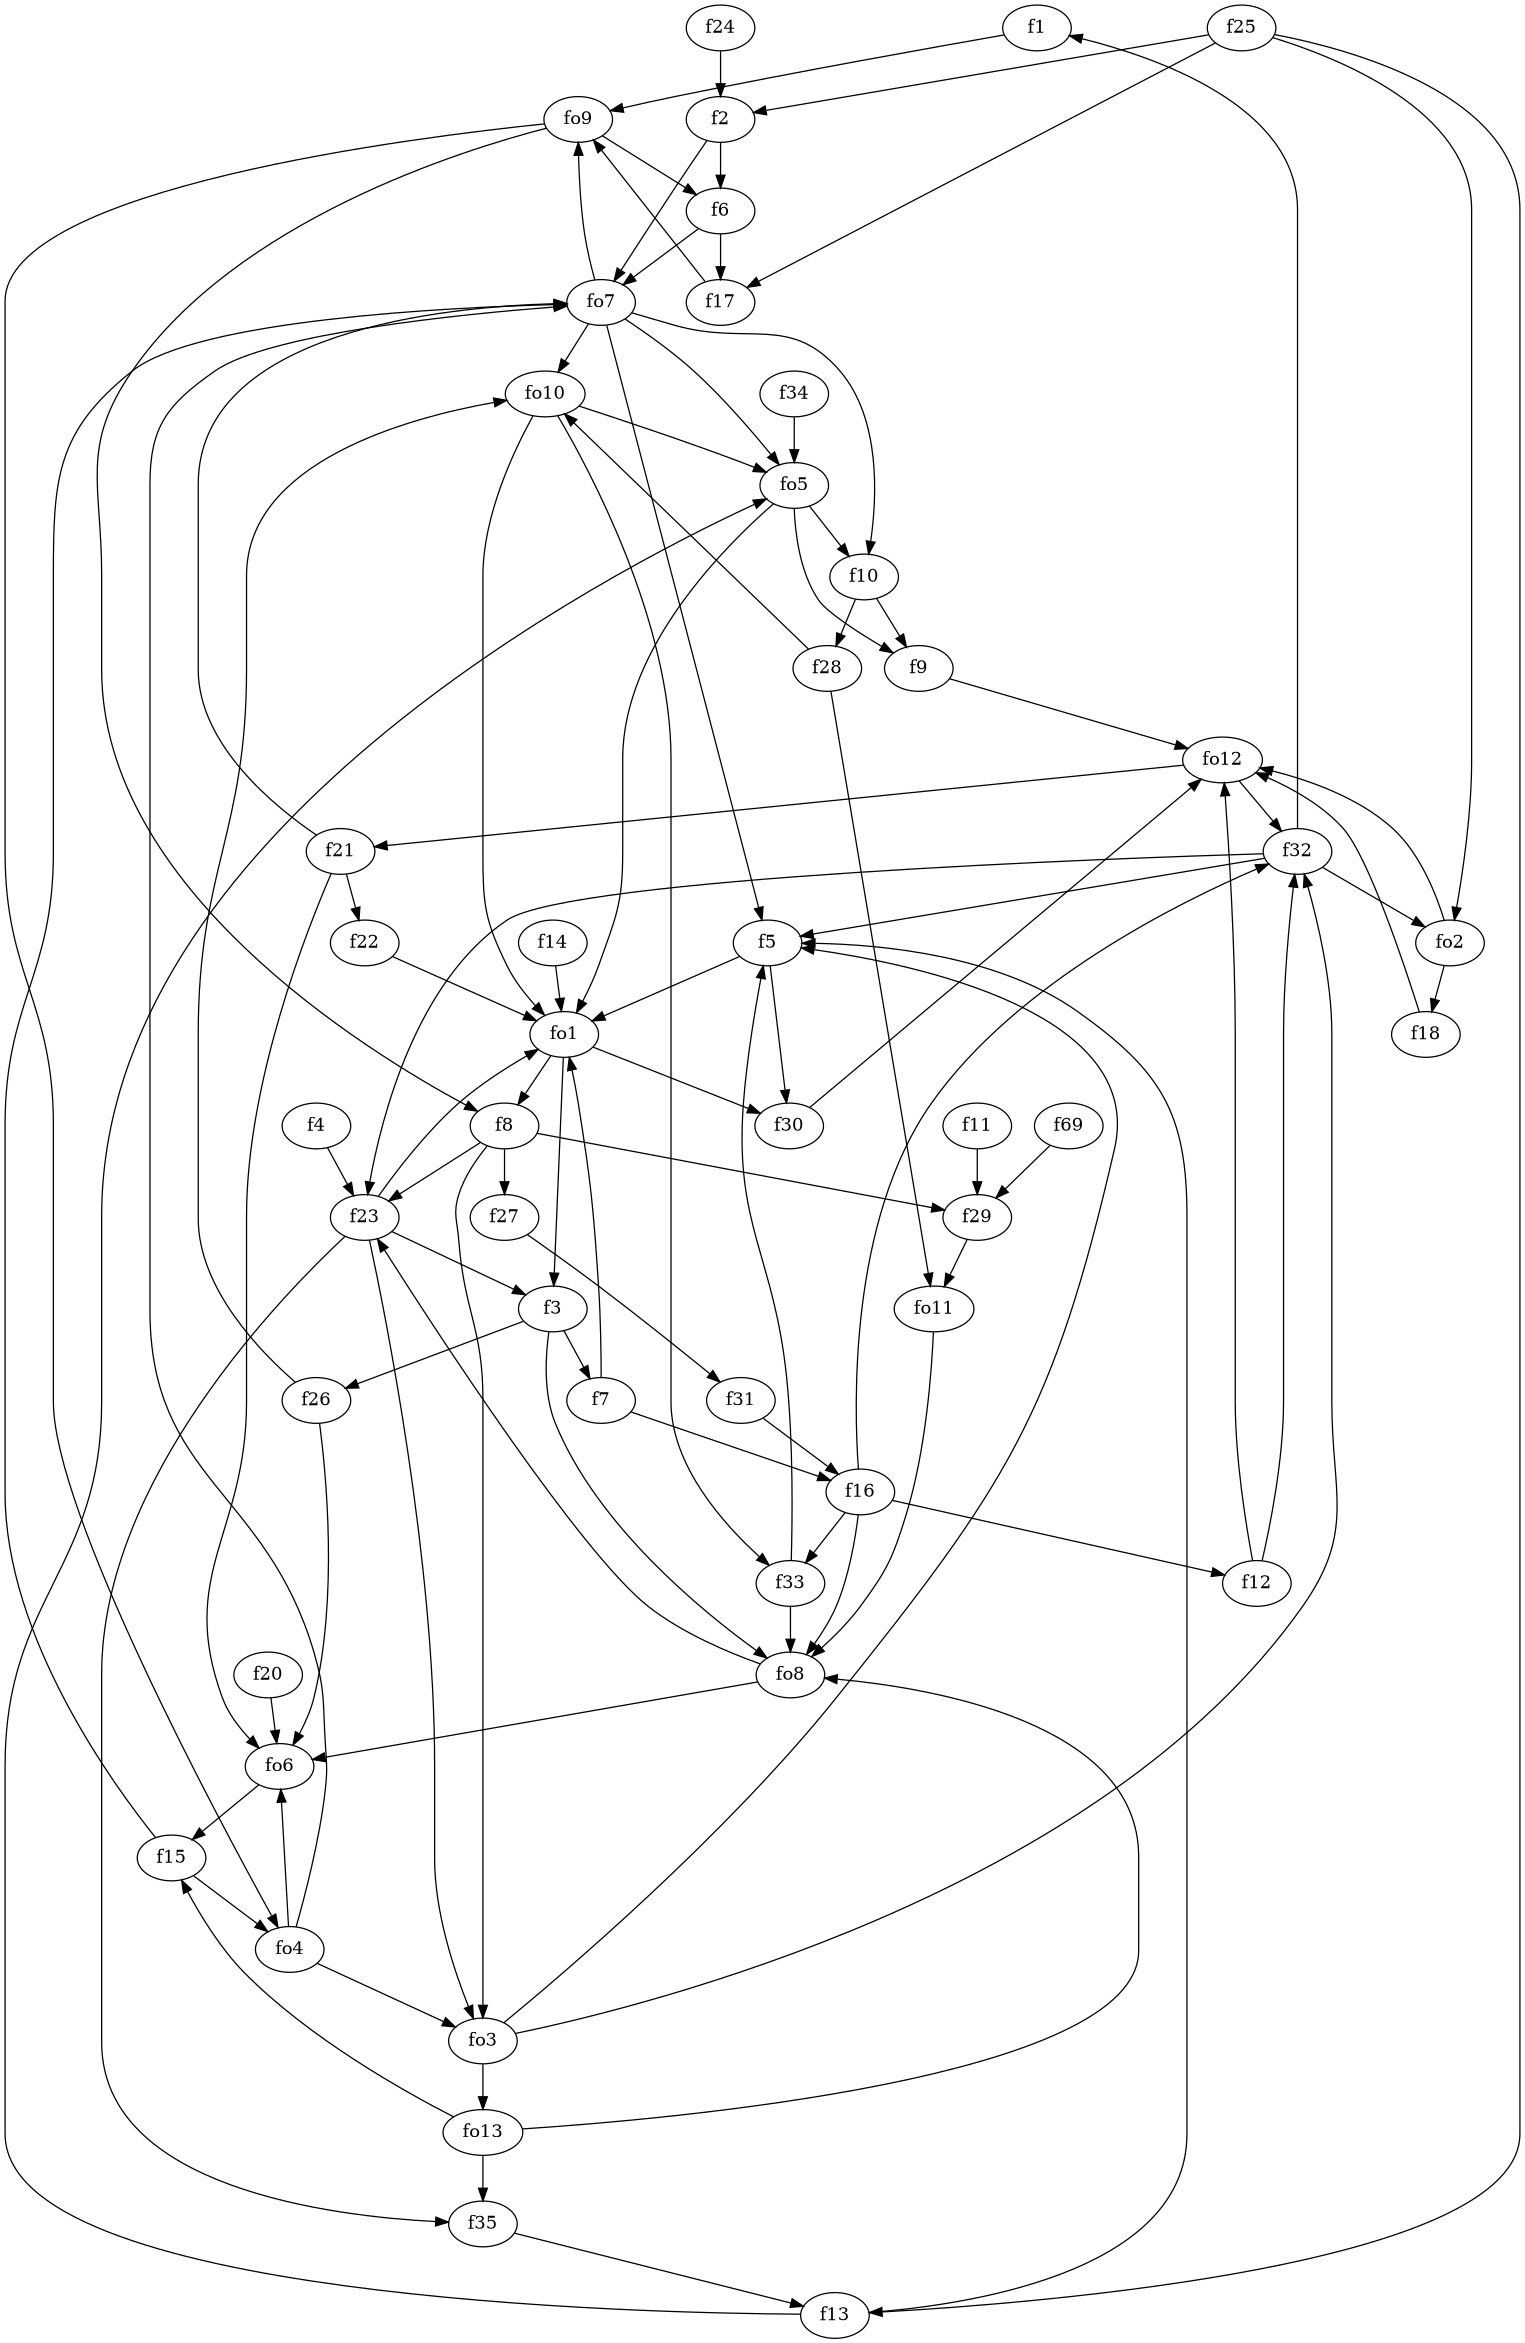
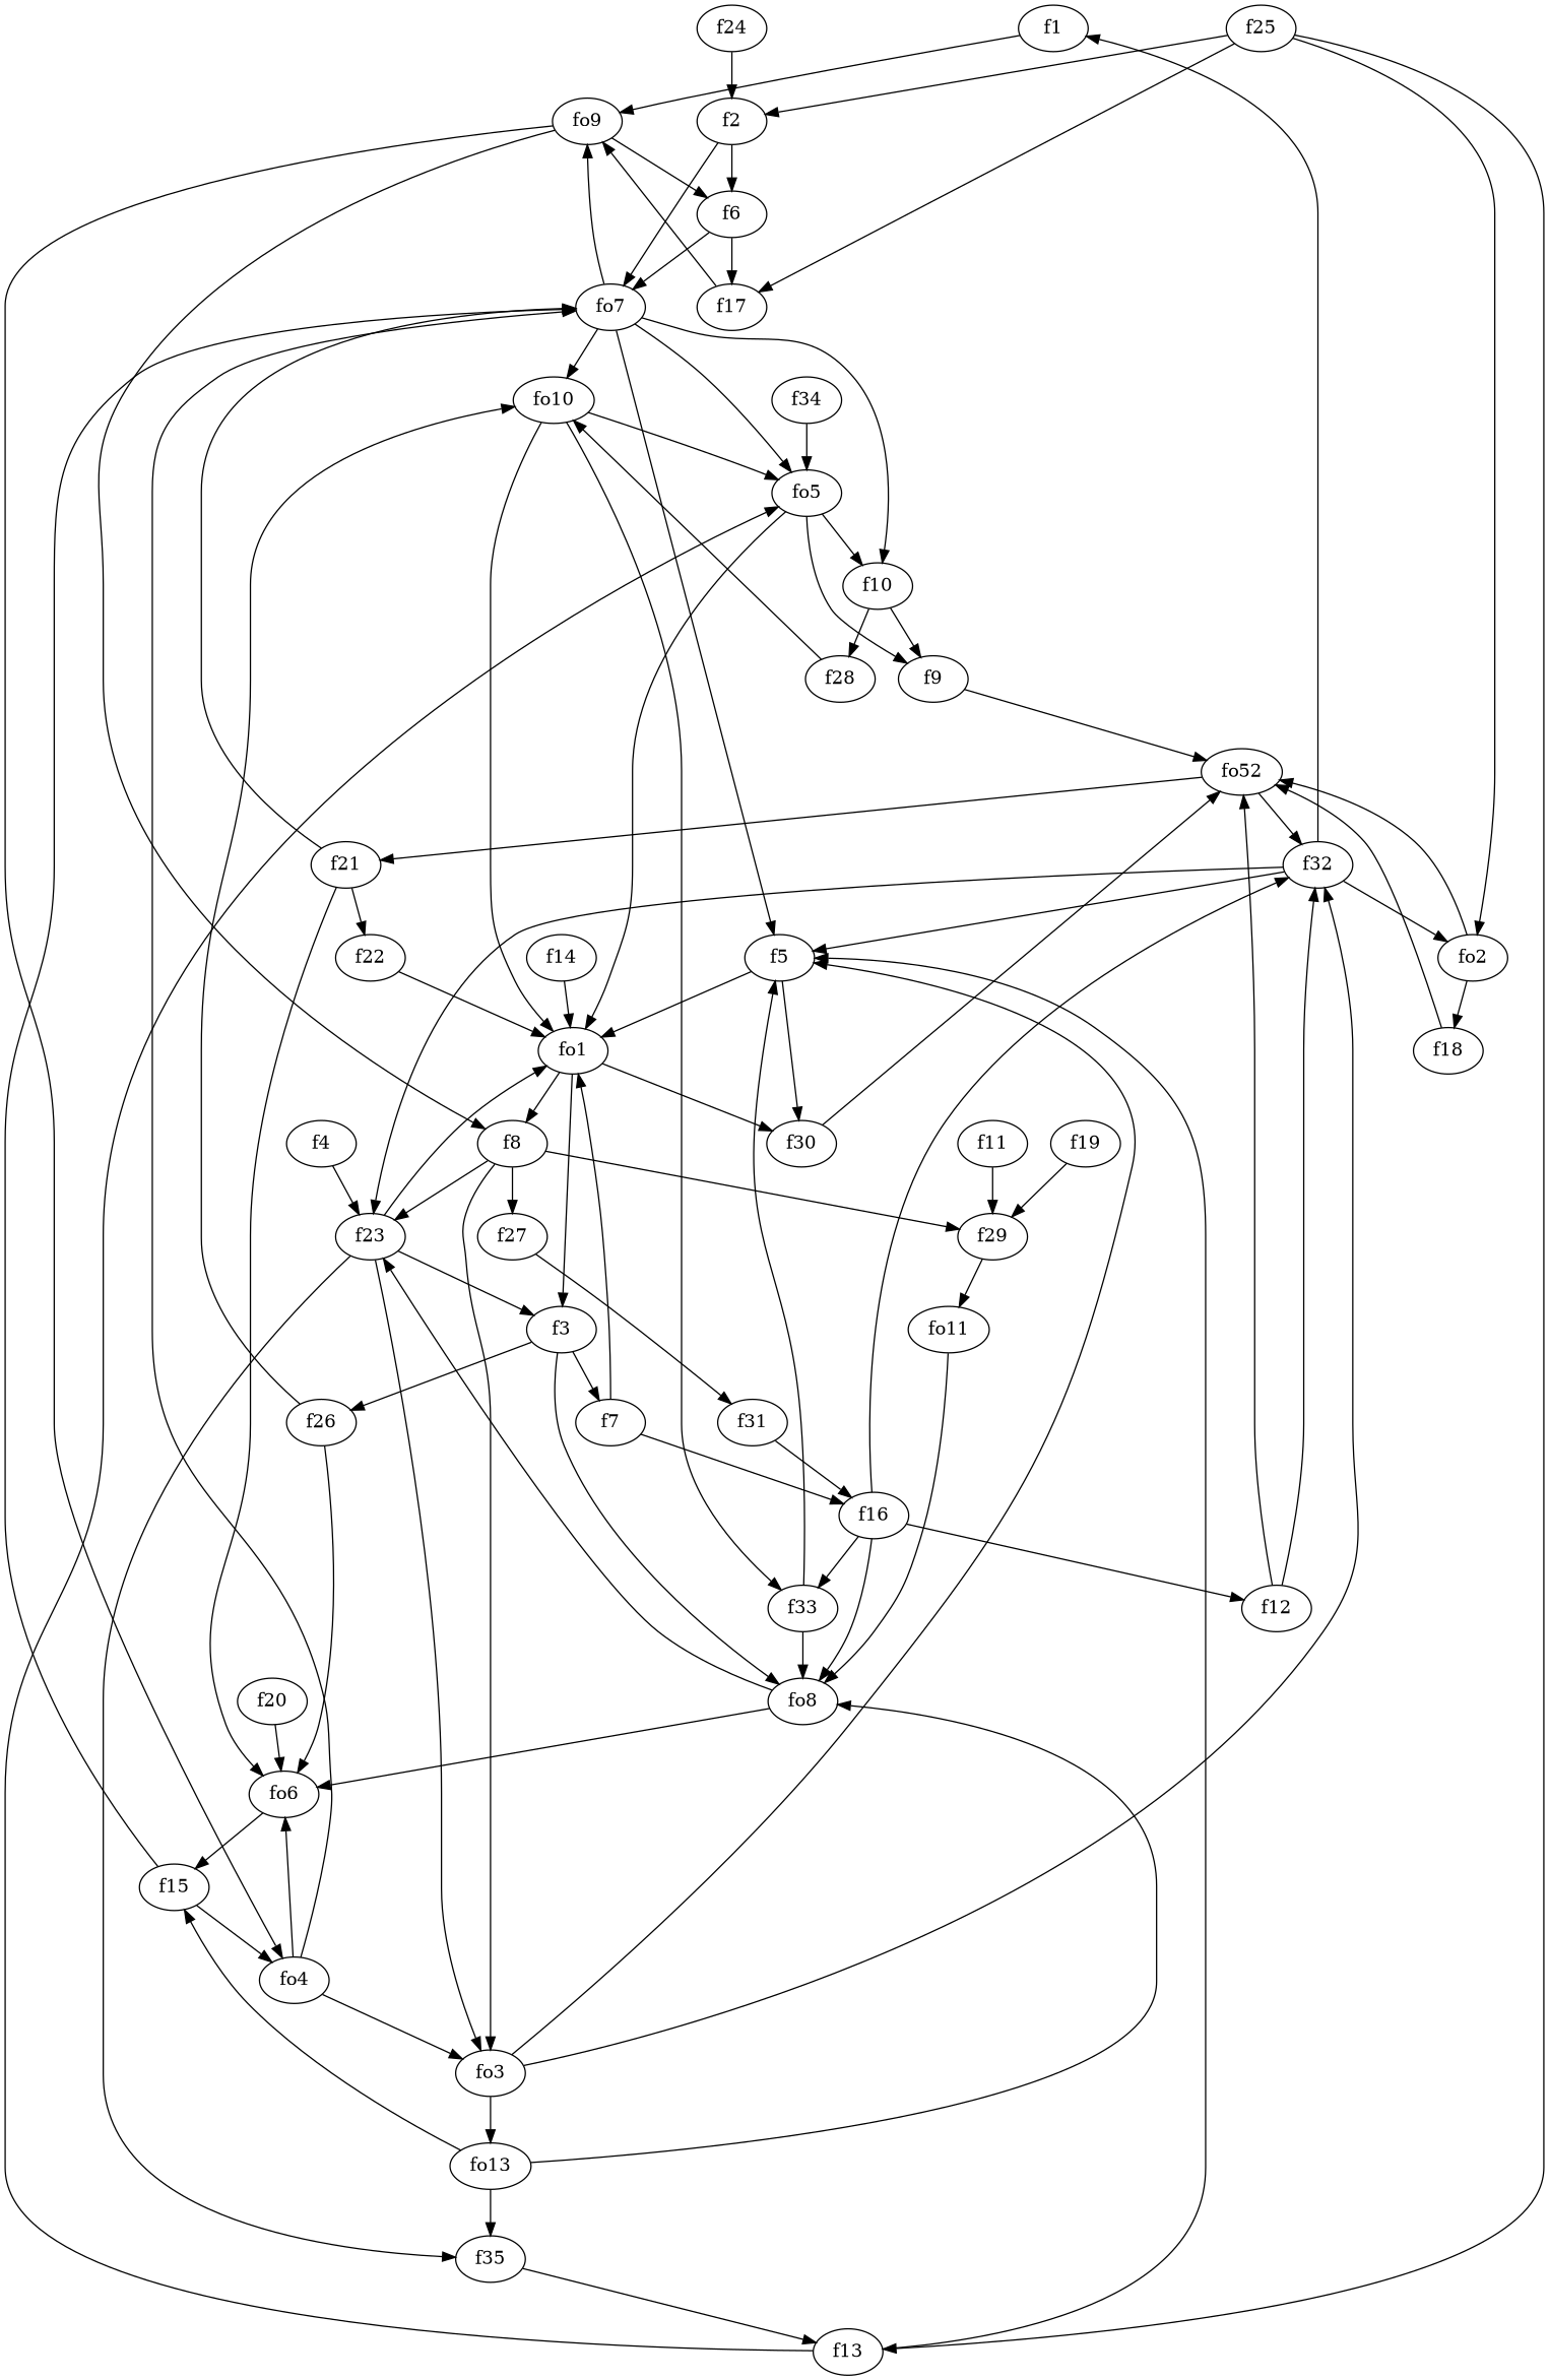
  strict digraph {
    edge [weight=2]
    f1
    fo9
    f17
    f6
    f8
    fo4
    f2
    fo7
    f5
    f10
    fo5
    fo10
    f3
    f7
    f26
    fo8
    fo1
    f16
    f24
    fo6
    f23
    f4
    fo3
    f35
    f30
-   fo12
+   fo12 [label=fo52]
    f12
    f32
    f33
    f27
    f29
    f31
    fo11
    fo13
    f9
    f21
    f28
    f11
    fo2
    f13
    f14
    f15
    f18
-   f19 [label=f69]
+   f19
    f20
    f22
    f25
    f34
    f1 -> fo9
    fo9 -> f6
    fo9 -> f8
    fo9 -> fo4
    f17 -> fo9
    f6 -> f17
    f6 -> fo7
    f8 -> f23
    f8 -> fo3
    f8 -> f27
    f8 -> f29
    fo4 -> fo7
    fo4 -> fo6
    fo4 -> fo3
    f2 -> f6
    f2 -> fo7
    fo7 -> fo9
    fo7 -> f5
    fo7 -> f10
    fo7 -> fo5
    fo7 -> fo10
    f5 -> fo1
    f5 -> f30
    f10 -> f9
    f10 -> f28
    fo5 -> f10
    fo5 -> fo1
    fo5 -> f9
    fo10 -> fo5
    fo10 -> fo1
    fo10 -> f33
    f3 -> f7
    f3 -> f26
    f3 -> fo8
    f7 -> fo1
    f7 -> f16
    f26 -> fo10
    f26 -> fo6
    fo8 -> fo6
    fo8 -> f23
    fo1 -> f8
    fo1 -> f3
    fo1 -> f30
    f16 -> fo8
    f16 -> f12
    f16 -> f32
    f16 -> f33
    f24 -> f2
    fo6 -> f15
    f23 -> f3
    f23 -> fo1
    f23 -> fo3
    f23 -> f35
    f4 -> f23
    fo3 -> f5
    fo3 -> f32
    fo3 -> fo13
    f35 -> f13
    f30 -> fo12
    fo12 -> f32
    fo12 -> f21
    f12 -> fo12
    f12 -> f32
    f32 -> f1
    f32 -> f5
    f32 -> f23
    f32 -> fo2
    f33 -> f5
    f33 -> fo8
    f27 -> f31
    f29 -> fo11
    f31 -> f16
    fo11 -> fo8
    fo13 -> fo8
    fo13 -> f35
    fo13 -> f15
    f9 -> fo12
    f21 -> fo7
    f21 -> fo6
    f21 -> f22
    f28 -> fo10
-   f28 -> fo11
    f11 -> f29
    fo2 -> fo12
    fo2 -> f18
    f13 -> f5
    f13 -> fo5
    f14 -> fo1
    f15 -> fo4
    f15 -> fo7
    f18 -> fo12
    f19 -> f29
    f20 -> fo6
    f22 -> fo1
    f25 -> f17
    f25 -> f2
    f25 -> fo2
    f25 -> f13
    f34 -> fo5
  }
